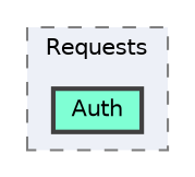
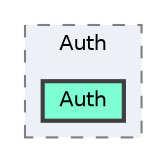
  digraph {
    compound=true
    n1 [color=grey25 fillcolor=aquamarine fontname=Helvetica fontsize=10 height=0.2 label=Auth shape=box style="filled,bold" width=0.4]
    subgraph cluster_1 {
      bgcolor="#edf0f7"
      fontname=Helvetica
      fontsize=10
-     label=Requests
+     label=Auth
      pencolor=grey50
      style="filled,dashed"
      n1
    }
  }
